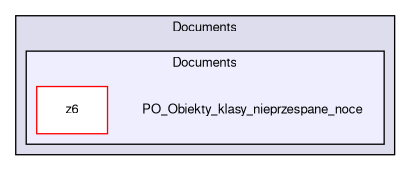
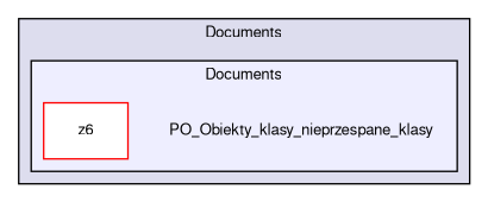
  digraph {
    compound=true
    node [fontname=FreeSans fontsize=10]
-   n1 [label=PO_Obiekty_klasy_nieprzespane_noce shape=plaintext]
+   n1 [label=PO_Obiekty_klasy_nieprzespane_klasy shape=plaintext]
    n2 [color=red fillcolor=white label=z6 shape=box style=filled]
    subgraph cluster_1 {
      bgcolor="#ddddee"
      fontname=FreeSans
      fontsize=10
      label=Documents
      pencolor=black
      subgraph cluster_2 {
        bgcolor="#eeeeff"
        fontname=FreeSans
        fontsize=10
        pencolor=black
        n1
        n2
      }
    }
  }
